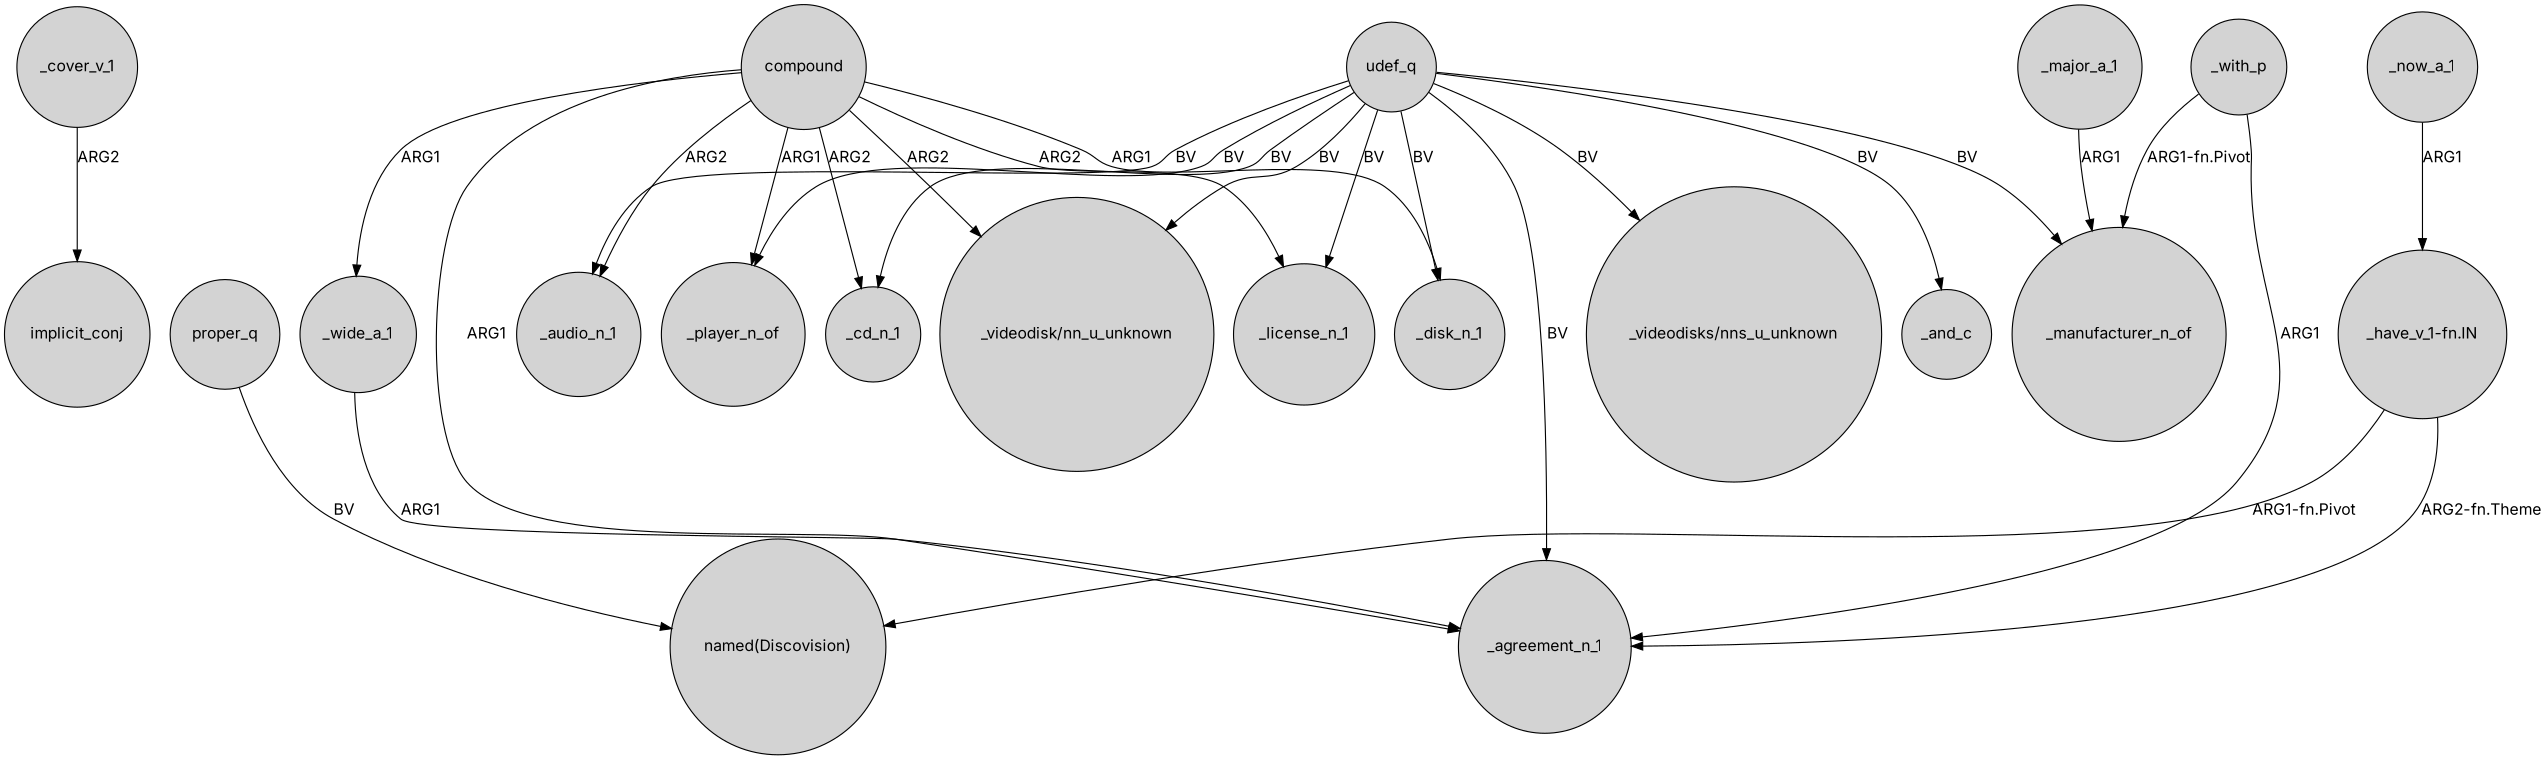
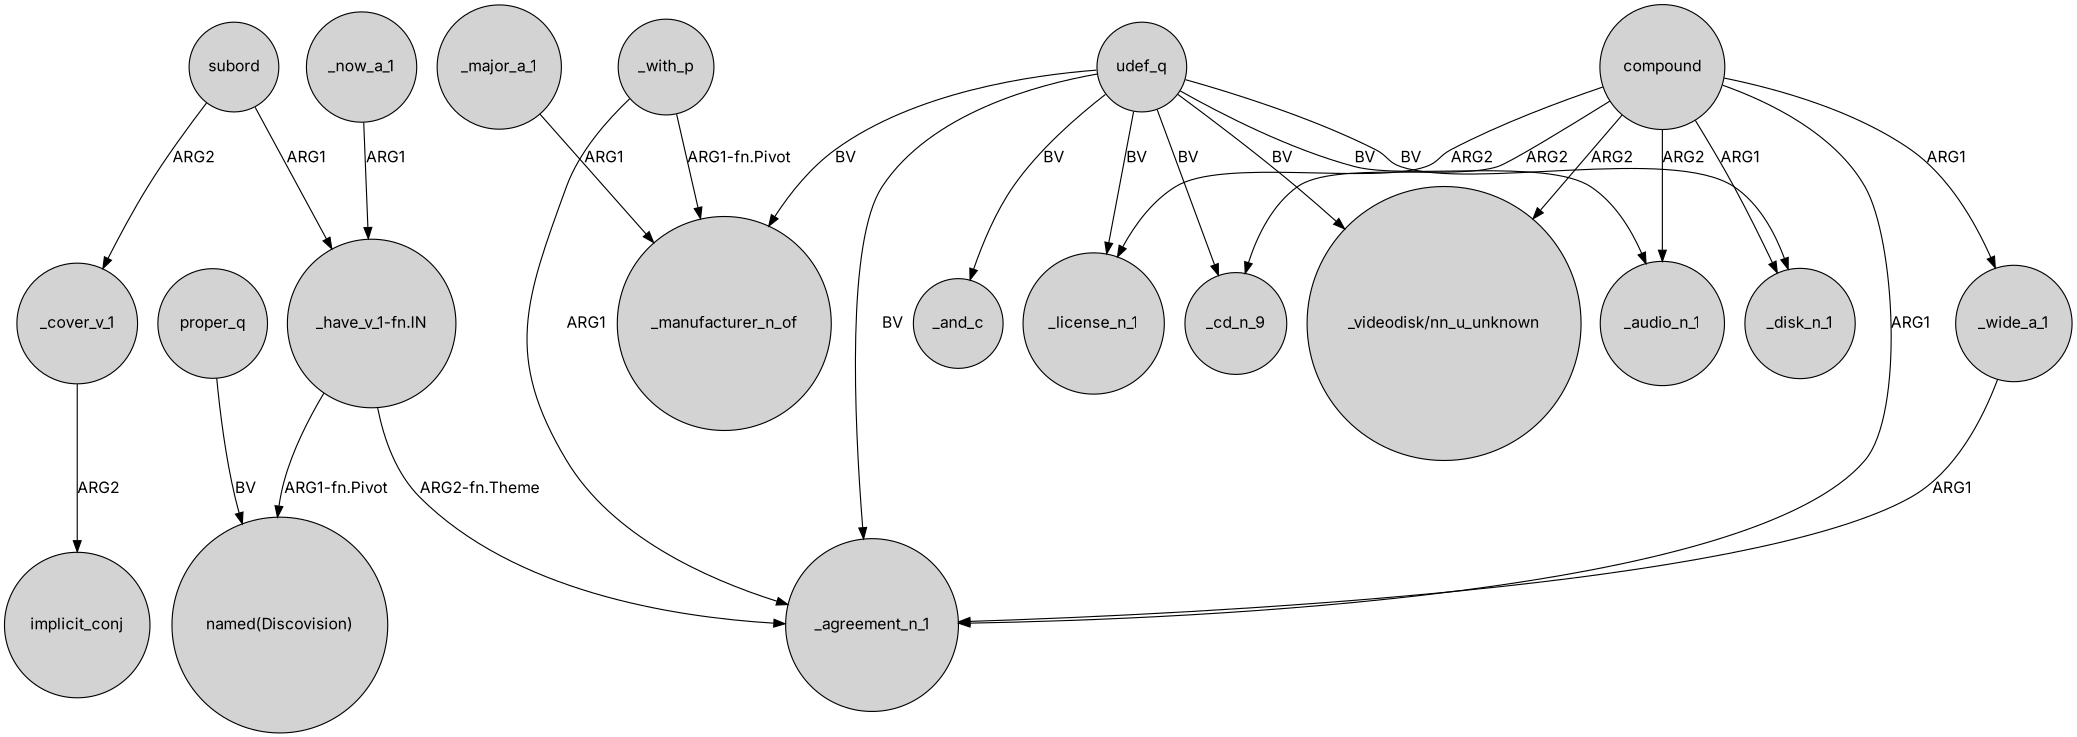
  digraph {
    fontname=Inter
    node [fontname=Inter shape=circle style=filled]
    edge [fontname=Inter]
+   subord
    _cover_v_1
    "_have_v_1-fn.IN"
    implicit_conj
    "named(Discovision)"
    _agreement_n_1
    _major_a_1
    _manufacturer_n_of
    proper_q
    compound
    _audio_n_1
-   _player_n_of
    _disk_n_1
-   _cd_n_1
+   _cd_n_1 [label=_cd_n_9]
    "_videodisk/nn_u_unknown"
    _wide_a_1
    _license_n_1
    udef_q
-   "_videodisks/nns_u_unknown"
    _and_c
    _with_p
    _now_a_1
+   subord -> _cover_v_1 [label=ARG2]
+   subord -> "_have_v_1-fn.IN" [label=ARG1]
    _cover_v_1 -> implicit_conj [label=ARG2]
    "_have_v_1-fn.IN" -> "named(Discovision)" [label="ARG1-fn.Pivot"]
    "_have_v_1-fn.IN" -> _agreement_n_1 [label="ARG2-fn.Theme"]
    _major_a_1 -> _manufacturer_n_of [label=ARG1]
    proper_q -> "named(Discovision)" [label=BV]
    compound -> _agreement_n_1 [label=ARG1]
    compound -> _audio_n_1 [label=ARG2]
-   compound -> _player_n_of [label=ARG1]
    compound -> _disk_n_1 [label=ARG1]
    compound -> _cd_n_1 [label=ARG2]
    compound -> "_videodisk/nn_u_unknown" [label=ARG2]
    compound -> _wide_a_1 [label=ARG1]
    compound -> _license_n_1 [label=ARG2]
    _wide_a_1 -> _agreement_n_1 [label=ARG1]
    udef_q -> _agreement_n_1 [label=BV]
    udef_q -> _manufacturer_n_of [label=BV]
    udef_q -> _audio_n_1 [label=BV]
-   udef_q -> _player_n_of [label=BV]
    udef_q -> _disk_n_1 [label=BV]
    udef_q -> _cd_n_1 [label=BV]
    udef_q -> "_videodisk/nn_u_unknown" [label=BV]
    udef_q -> _license_n_1 [label=BV]
-   udef_q -> "_videodisks/nns_u_unknown" [label=BV]
    udef_q -> _and_c [label=BV]
    _with_p -> _agreement_n_1 [label=ARG1]
    _with_p -> _manufacturer_n_of [label="ARG1-fn.Pivot"]
    _now_a_1 -> "_have_v_1-fn.IN" [label=ARG1]
  }
